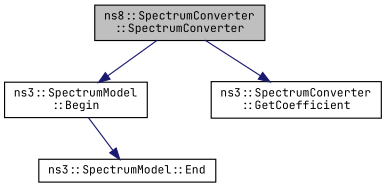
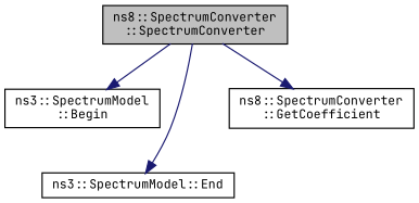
  digraph {
    fontname="JetBrains Mono"
    rankdir=TB
    node [color=black fillcolor=white fontname="JetBrains Mono" fontsize=10 shape=record style=filled]
    edge [color=midnightblue fontname="JetBrains Mono" fontsize=10 labelfontname=Helvetica labelfontsize=10 style=solid]
    n1 [fillcolor=grey75 fontcolor=black height=0.2 label="ns8::SpectrumConverter\l::SpectrumConverter" width=0.4]
    n2 [height=0.2 label="ns3::SpectrumModel\l::Begin" width=0.4]
    n3 [height=0.2 label="ns3::SpectrumModel::End" width=0.4]
-   n4 [height=0.2 label="ns3::SpectrumConverter\l::GetCoefficient" width=0.4]
+   n4 [height=0.2 label="ns8::SpectrumConverter\l::GetCoefficient" width=0.4]
    n1 -> n2
-   n2 -> n3
+   n1 -> n3
    n1 -> n4
  }
